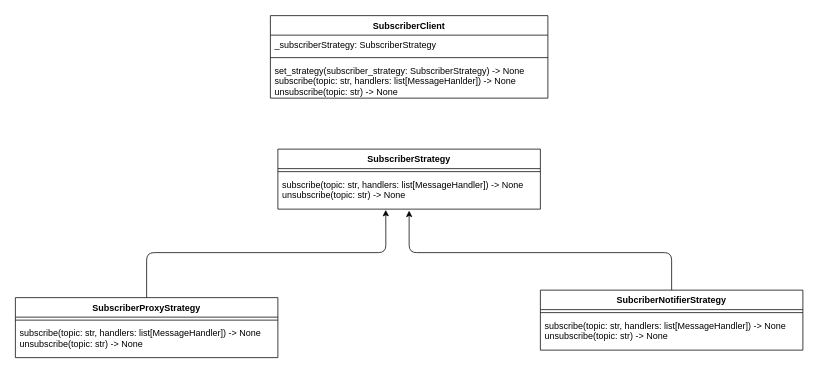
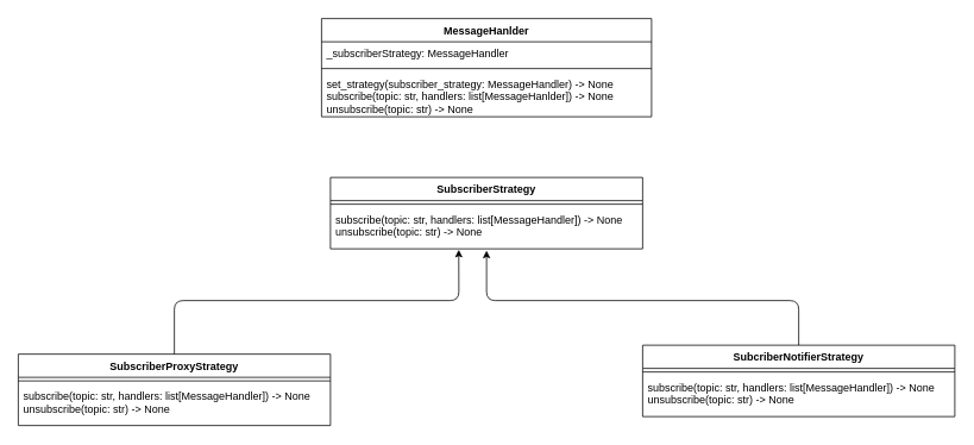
  <mxCell id="0" />
  <mxCell id="1" parent="0" />
- <mxCell id="2" value="SubscriberClient" style="swimlane;fontStyle=1;align=center;verticalAlign=top;childLayout=stackLayout;horizontal=1;startSize=26;horizontalStack=0;resizeParent=1;resizeParentMax=0;resizeLast=0;collapsible=1;marginBottom=0;" parent="1" vertex="1"><mxGeometry x="360" y="20" width="370" height="110" as="geometry" /></mxCell>
- <mxCell id="3" value="_subscriberStrategy: SubscriberStrategy" style="text;strokeColor=none;fillColor=none;align=left;verticalAlign=top;spacingLeft=4;spacingRight=4;overflow=hidden;rotatable=0;points=[[0,0.5],[1,0.5]];portConstraint=eastwest;" parent="2" vertex="1"><mxGeometry y="26" width="370" height="26" as="geometry" /></mxCell>
+ <mxCell id="2" value="MessageHanlder" style="swimlane;fontStyle=1;align=center;verticalAlign=top;childLayout=stackLayout;horizontal=1;startSize=26;horizontalStack=0;resizeParent=1;resizeParentMax=0;resizeLast=0;collapsible=1;marginBottom=0;" parent="1" vertex="1"><mxGeometry x="360" y="20" width="370" height="110" as="geometry" /></mxCell>
+ <mxCell id="3" value="_subscriberStrategy: MessageHandler" style="text;strokeColor=none;fillColor=none;align=left;verticalAlign=top;spacingLeft=4;spacingRight=4;overflow=hidden;rotatable=0;points=[[0,0.5],[1,0.5]];portConstraint=eastwest;" parent="2" vertex="1"><mxGeometry y="26" width="370" height="26" as="geometry" /></mxCell>
  <mxCell id="4" value="" style="line;strokeWidth=1;fillColor=none;align=left;verticalAlign=middle;spacingTop=-1;spacingLeft=3;spacingRight=3;rotatable=0;labelPosition=right;points=[];portConstraint=eastwest;" parent="2" vertex="1"><mxGeometry y="52" width="370" height="8" as="geometry" /></mxCell>
- <mxCell id="5" value="set_strategy(subscriber_strategy: SubscriberStrategy) -&gt; None&#10;subscribe(topic: str, handlers: list[MessageHanlder]) -&gt; None&#10;unsubscribe(topic: str) -&gt; None" style="text;strokeColor=none;fillColor=none;align=left;verticalAlign=top;spacingLeft=4;spacingRight=4;overflow=hidden;rotatable=0;points=[[0,0.5],[1,0.5]];portConstraint=eastwest;" parent="2" vertex="1"><mxGeometry y="60" width="370" height="50" as="geometry" /></mxCell>
+ <mxCell id="5" value="set_strategy(subscriber_strategy: MessageHandler) -&gt; None&#10;subscribe(topic: str, handlers: list[MessageHanlder]) -&gt; None&#10;unsubscribe(topic: str) -&gt; None" style="text;strokeColor=none;fillColor=none;align=left;verticalAlign=top;spacingLeft=4;spacingRight=4;overflow=hidden;rotatable=0;points=[[0,0.5],[1,0.5]];portConstraint=eastwest;" parent="2" vertex="1"><mxGeometry y="60" width="370" height="50" as="geometry" /></mxCell>
  <mxCell id="6" value="SubscriberStrategy" style="swimlane;fontStyle=1;align=center;verticalAlign=top;childLayout=stackLayout;horizontal=1;startSize=26;horizontalStack=0;resizeParent=1;resizeParentMax=0;resizeLast=0;collapsible=1;marginBottom=0;" parent="1" vertex="1"><mxGeometry x="370" y="198" width="350" height="80" as="geometry" /></mxCell>
  <mxCell id="7" value="" style="line;strokeWidth=1;fillColor=none;align=left;verticalAlign=middle;spacingTop=-1;spacingLeft=3;spacingRight=3;rotatable=0;labelPosition=right;points=[];portConstraint=eastwest;" parent="6" vertex="1"><mxGeometry y="26" width="350" height="8" as="geometry" /></mxCell>
  <mxCell id="8" value="subscribe(topic: str, handlers: list[MessageHandler]) -&gt; None&#10;unsubscribe(topic: str) -&gt; None" style="text;strokeColor=none;fillColor=none;align=left;verticalAlign=top;spacingLeft=4;spacingRight=4;overflow=hidden;rotatable=0;points=[[0,0.5],[1,0.5]];portConstraint=eastwest;" parent="6" vertex="1"><mxGeometry y="34" width="350" height="46" as="geometry" /></mxCell>
  <mxCell id="9" value="SubscriberProxyStrategy&#10;" style="swimlane;fontStyle=1;align=center;verticalAlign=top;childLayout=stackLayout;horizontal=1;startSize=26;horizontalStack=0;resizeParent=1;resizeParentMax=0;resizeLast=0;collapsible=1;marginBottom=0;" parent="1" vertex="1"><mxGeometry x="20" y="396" width="350" height="80" as="geometry" /></mxCell>
  <mxCell id="10" value="" style="line;strokeWidth=1;fillColor=none;align=left;verticalAlign=middle;spacingTop=-1;spacingLeft=3;spacingRight=3;rotatable=0;labelPosition=right;points=[];portConstraint=eastwest;" parent="9" vertex="1"><mxGeometry y="26" width="350" height="8" as="geometry" /></mxCell>
  <mxCell id="11" value="subscribe(topic: str, handlers: list[MessageHandler]) -&gt; None&#10;unsubscribe(topic: str) -&gt; None" style="text;strokeColor=none;fillColor=none;align=left;verticalAlign=top;spacingLeft=4;spacingRight=4;overflow=hidden;rotatable=0;points=[[0,0.5],[1,0.5]];portConstraint=eastwest;" parent="9" vertex="1"><mxGeometry y="34" width="350" height="46" as="geometry" /></mxCell>
  <mxCell id="12" value="SubcriberNotifierStrategy" style="swimlane;fontStyle=1;align=center;verticalAlign=top;childLayout=stackLayout;horizontal=1;startSize=26;horizontalStack=0;resizeParent=1;resizeParentMax=0;resizeLast=0;collapsible=1;marginBottom=0;" parent="1" vertex="1"><mxGeometry x="720" y="386" width="350" height="80" as="geometry" /></mxCell>
  <mxCell id="13" value="" style="line;strokeWidth=1;fillColor=none;align=left;verticalAlign=middle;spacingTop=-1;spacingLeft=3;spacingRight=3;rotatable=0;labelPosition=right;points=[];portConstraint=eastwest;" parent="12" vertex="1"><mxGeometry y="26" width="350" height="8" as="geometry" /></mxCell>
  <mxCell id="14" value="subscribe(topic: str, handlers: list[MessageHandler]) -&gt; None&#10;unsubscribe(topic: str) -&gt; None" style="text;strokeColor=none;fillColor=none;align=left;verticalAlign=top;spacingLeft=4;spacingRight=4;overflow=hidden;rotatable=0;points=[[0,0.5],[1,0.5]];portConstraint=eastwest;" parent="12" vertex="1"><mxGeometry y="34" width="350" height="46" as="geometry" /></mxCell>
  <mxCell id="15" value="" style="endArrow=classic;html=1;exitX=0.5;exitY=0;exitDx=0;exitDy=0;entryX=0.411;entryY=1.022;entryDx=0;entryDy=0;entryPerimeter=0;" parent="1" source="9" target="8" edge="1"><mxGeometry width="50" height="50" relative="1" as="geometry"><mxPoint x="30" y="456" as="sourcePoint" /><mxPoint x="80" y="406" as="targetPoint" /><Array as="points"><mxPoint x="195" y="336" /><mxPoint x="514" y="336" /></Array></mxGeometry></mxCell>
  <mxCell id="16" value="" style="endArrow=classic;html=1;entryX=0.5;entryY=1.043;entryDx=0;entryDy=0;entryPerimeter=0;exitX=0.5;exitY=0;exitDx=0;exitDy=0;" parent="1" source="12" target="8" edge="1"><mxGeometry width="50" height="50" relative="1" as="geometry"><mxPoint x="30" y="456" as="sourcePoint" /><mxPoint x="80" y="406" as="targetPoint" /><Array as="points"><mxPoint x="895" y="336" /><mxPoint x="545" y="336" /></Array></mxGeometry></mxCell>
